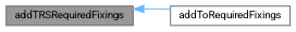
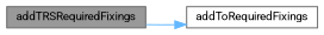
  digraph {
    rankdir=LR
    fontname=Roboto
    node [fontname=Roboto fontsize=10 shape=box style=filled]
    n1 [color=gray40 fillcolor=grey60 fontcolor=black height=0.2 label=addTRSRequiredFixings width=0.4]
    n2 [color=grey40 fillcolor=white height=0.2 label=addToRequiredFixings width=0.4]
-   n2 -> n1 [color=steelblue1 fontname=Roboto fontsize=10 labelfontname=Helvetica labelfontsize=10 style=solid]
+   n1 -> n2 [color=steelblue1 fontname=Roboto fontsize=10 labelfontname=Helvetica labelfontsize=10 style=solid]
  }
